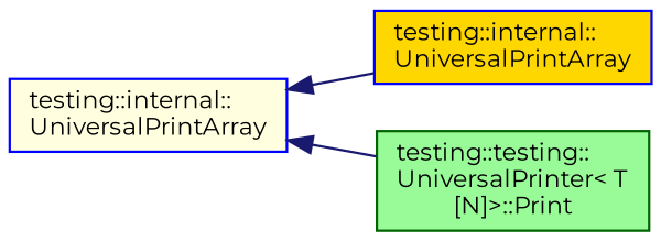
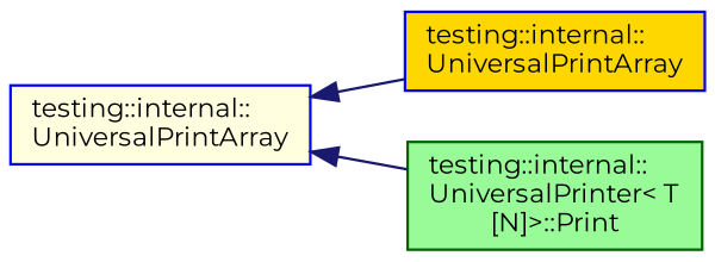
  digraph {
    rankdir=LR
    fontname=Montserrat
    node [color=blue fontname=Montserrat fontsize=10 shape=record style=filled]
    edge [color=midnightblue dir=back fontname=Montserrat fontsize=10 labelfontname=Helvetica labelfontsize=10 style=solid]
    n1 [fillcolor=lightyellow fontcolor=black height=0.2 label="testing::internal::\lUniversalPrintArray" width=0.4]
    n2 [fillcolor=gold height=0.2 label="testing::internal::\lUniversalPrintArray" width=0.4]
-   n3 [color=darkgreen fillcolor=palegreen height=0.2 label="testing::testing::\lUniversalPrinter\< T\l[N]\>::Print" width=0.4]
+   n3 [color=darkgreen fillcolor=palegreen height=0.2 label="testing::internal::\lUniversalPrinter\< T\l[N]\>::Print" width=0.4]
    n1 -> n2
    n1 -> n3
  }
